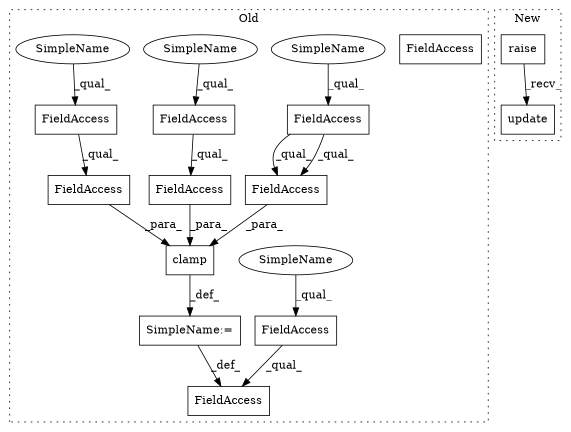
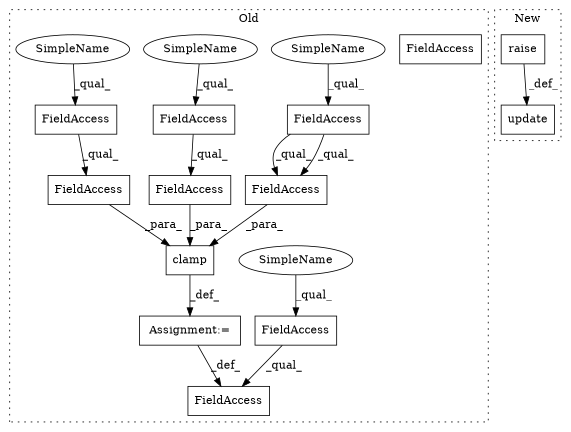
  digraph {
    node [a=22 l=15 s=1982 shape=box]
    n1 [a=32 l="6,1" label=clamp s="1976,2041"]
    n2 [l=17 label=FieldAccess]
    n3 [l=17 label=FieldAccess s=1952]
    n4 [l=20 label=FieldAccess s=2021]
    n5 [label=FieldAccess]
    n6 [l=20 label=FieldAccess s=2000]
    n7 [label=FieldAccess s=1952]
-   n8 [a=7 l=1 label="SimpleName:=" s=1969]
+   n8 [a=7 l=1 label="Assignment:=" s=1969]
    n9 [label=FieldAccess s=2000]
    n10 [label=FieldAccess s=2021]
    n11 [l=17 label=FieldAccess]
    n12 [a=42 l=4 label=SimpleName shape=ellipse]
    n13 [a=42 l=4 label=SimpleName s=2021 shape=ellipse]
    n14 [a=42 l=4 label=SimpleName s=1952 shape=ellipse]
    n15 [a=42 l=4 label=SimpleName s=2000 shape=ellipse]
    n16 [a=32 l=8 label=update s=2066]
    n17 [a=32 l=7 label=raise s=2058]
    subgraph cluster_1 {
      label=Old
      style=dotted
      n1
      n2
      n3
      n4
      n5
      n6
      n7
      n8
      n9
      n10
      n11
      n12
      n13
      n14
      n15
    }
    subgraph cluster_2 {
      label=New
      style=dotted
      n16
      n17
    }
    n1 -> n8 [label=_def_]
    n4 -> n1 [label=_para_]
    n5 -> n11 [label=_qual_]
    n5 -> n11 [label=_qual_]
    n6 -> n1 [label=_para_]
    n7 -> n3 [label=_qual_]
    n8 -> n3 [label=_def_]
    n9 -> n6 [label=_qual_]
    n10 -> n4 [label=_qual_]
    n11 -> n1 [label=_para_]
    n12 -> n5 [label=_qual_]
    n13 -> n10 [label=_qual_]
    n14 -> n7 [label=_qual_]
    n15 -> n9 [label=_qual_]
-   n17 -> n16 [label=_recv_]
+   n17 -> n16 [label=_def_]
  }
